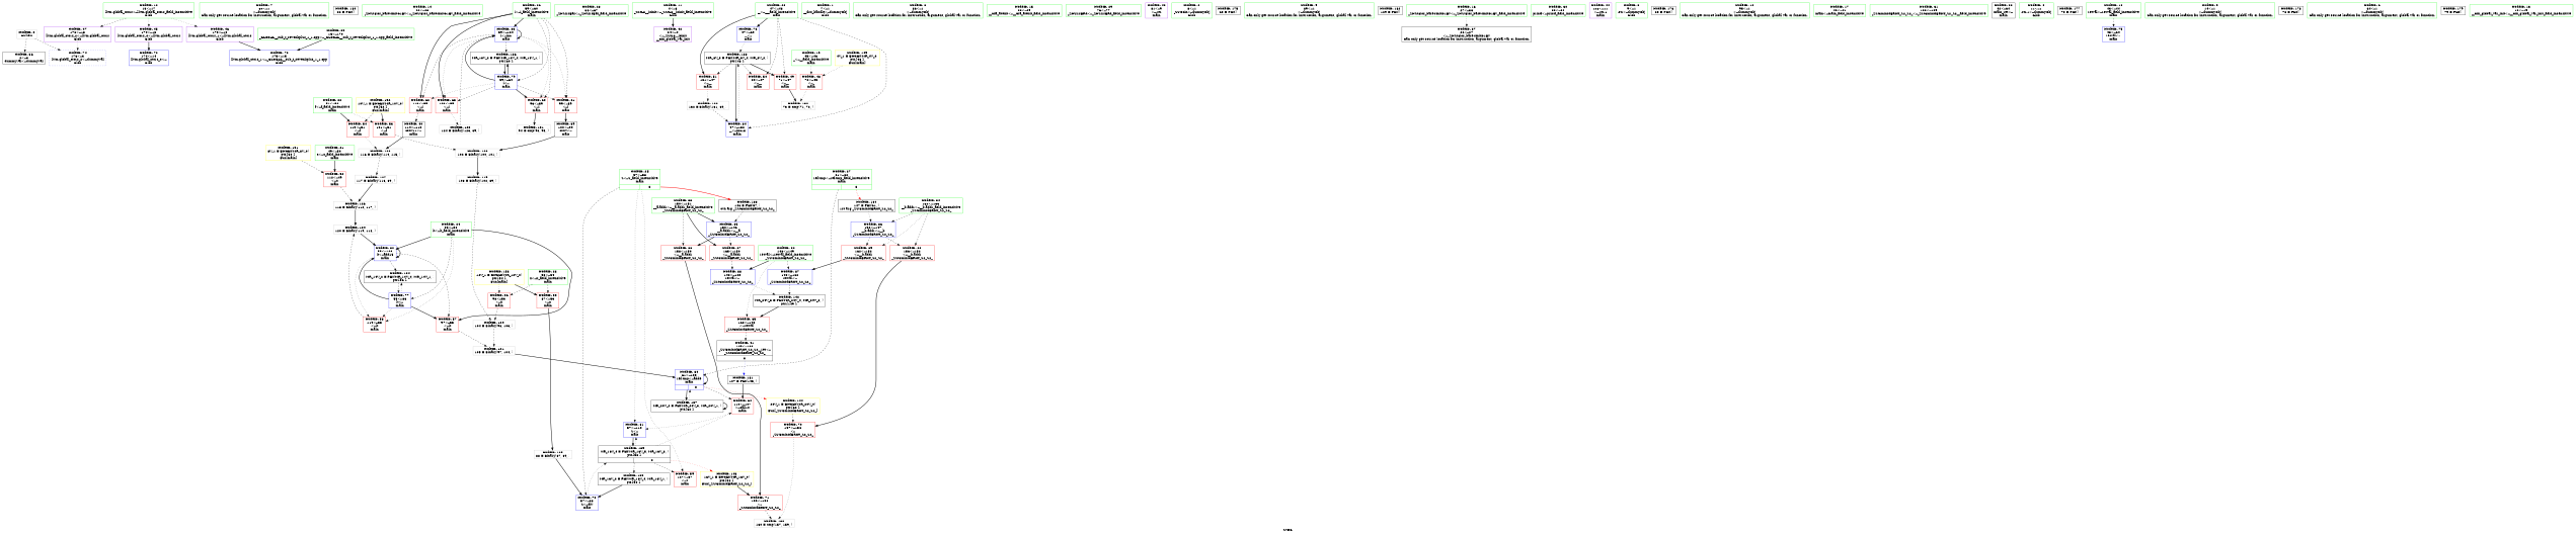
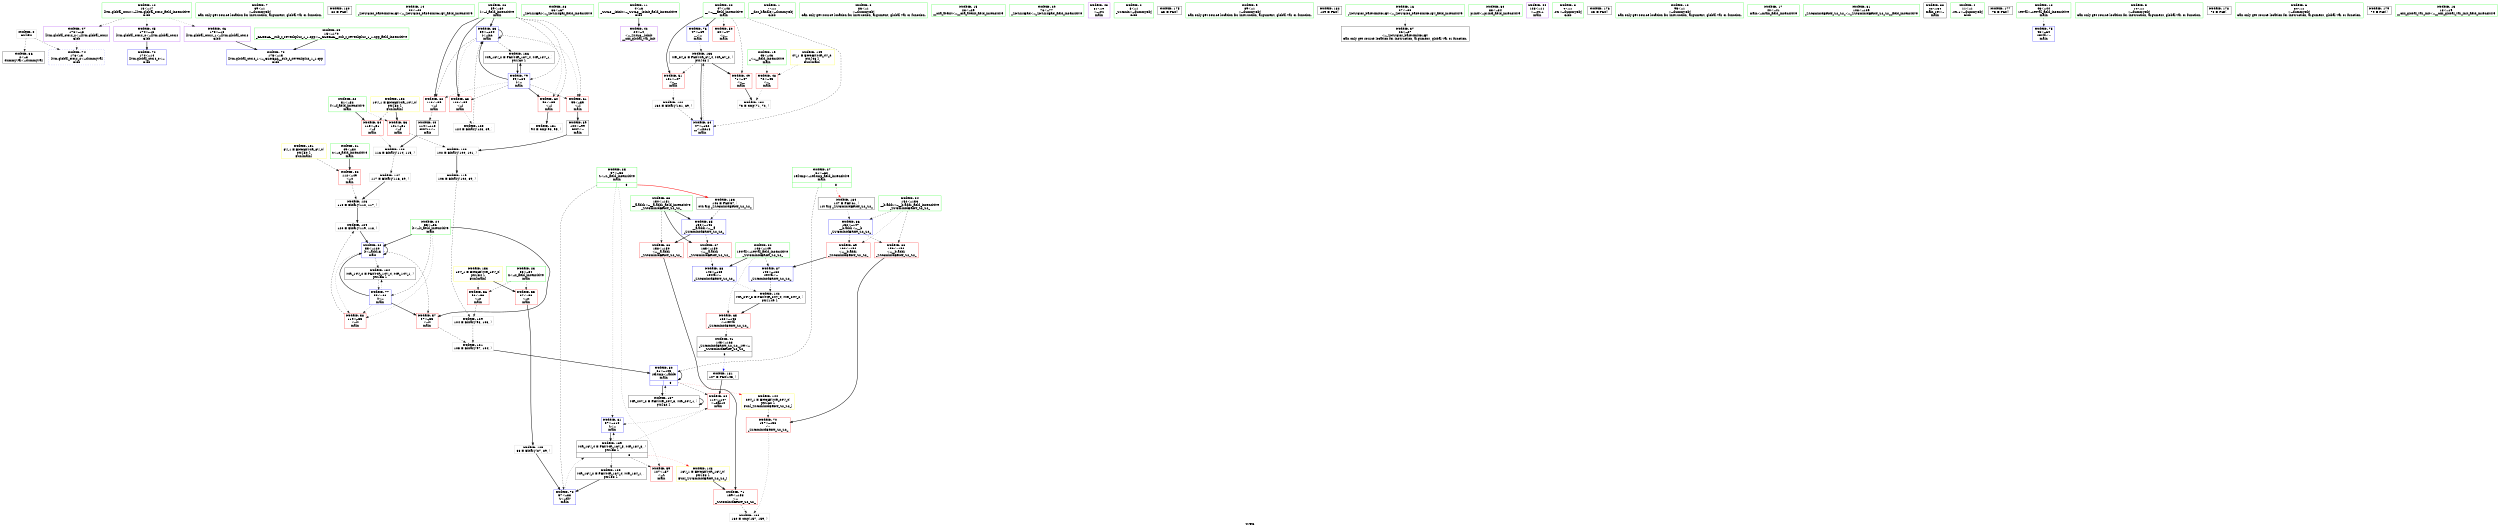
  digraph {
    label=SVFG
    node [color=green shape=record]
    edge [style=dashed]
    n1 [color=grey label="{NodeID: 0\nNullPtr}"]
    n2 [color=black label="{NodeID: 36\n2\<--3\ndummyVal\<--dummyVal\n}"]
    n3 [color=blue label="{NodeID: 74\n176\<--3\nllvm.global_ctors_2\<--dummyVal\nGlob }" style=dotted]
    n4 [label="{NodeID: 7\n69\<--1\n\<--dummyObj\nCan only get source location for instruction, argument, global var or function.}"]
    n5 [color=black label="{NodeID: 180\n82 = PHI()\n}"]
    n6 [label="{NodeID: 14\n22\<--23\n_ZNSt8ios_base4InitC1Ev\<--_ZNSt8ios_base4InitC1Ev_field_insensitive\n}"]
    n7 [label="{NodeID: 21\n49\<--50\nc\<--c_field_insensitive\nmain\n}"]
    n8 [color=red label="{NodeID: 52\n112\<--49\n\<--c\nmain\n}"]
    n9 [color=grey label="{NodeID: 126\n118 = Binary(112, 117, )\n}"]
    n10 [color=grey label="{NodeID: 124\n120 = Binary(119, 118, )\n}"]
    n11 [label="{NodeID: 28\n66\<--67\n_ZNSirsERi\<--_ZNSirsERi_field_insensitive\n}"]
    n12 [label="{NodeID: 35\n15\<--170\n_GLOBAL__sub_I_sevenkplus_1_1.cpp\<--_GLOBAL__sub_I_sevenkplus_1_1.cpp_field_insensitive\n}"]
    n13 [color=blue label="{NodeID: 73\n175\<--15\nllvm.global_ctors_1\<--_GLOBAL__sub_I_sevenkplus_1_1.cpp\nGlob }"]
    n14 [color=grey label="{NodeID: 125\n88 = Binary(87, 89, )\n}"]
    n15 [color=blue label="{NodeID: 78\n57\<--88\nS\<--div\nmain\n}"]
    n16 [color=black label="{NodeID: 139\nMR_16V_4 = PHI(MR_16V_5, MR_16V_3, )\npts\{58 \}\n|{|<s4>8}}"]
    n17 [color=red label="{NodeID: 59\n127\<--57\n\<--S\nmain\n}"]
    n18 [color=red label="{NodeID: 64\n110\<--107\n\<--call10\nmain\n}"]
    n19 [color=blue label="{NodeID: 81\n57\<--110\nS\<--\nmain\n}"]
    n20 [color=black label="{NodeID: 135\nMR_16V_2 = PHI(MR_16V_4, MR_16V_1, )\npts\{58 \}\n}"]
    n21 [color=yellow label="{NodeID: 143\n16V_1 = ENCHI(MR_16V_0)\npts\{58 \}\nFun[_ZSt3minIdERKT_S2_S2_]}" style=double]
    n22 [color=purple label="{NodeID: 42\n24\<--4\n\<--_ZStL8__ioinit\n__cxx_global_var_init\n}"]
    n23 [color=grey label="{NodeID: 132\n73 = cmp(71, 72, )\n}"]
    n24 [color=red label="{NodeID: 49\n71\<--47\n\<--__\nmain\n}"]
    n25 [color=red label="{NodeID: 71\n159\<--158\n\<--\n_ZSt3minIdERKT_S2_S2_\n}"]
    n26 [color=grey label="{NodeID: 130\n160 = cmp(157, 159, )\n}"]
    n27 [color=red label="{NodeID: 56\n98\<--53\n\<--x\nmain\n}"]
    n28 [color=grey label="{NodeID: 129\n104 = Binary(98, 103, )\n}"]
    n29 [color=grey label="{NodeID: 121\n105 = Binary(97, 104, )\n}"]
    n30 [color=blue label="{NodeID: 80\n61\<--105\nref.tmp\<--add9\nmain\n|{|<s3>8}}"]
    n31 [color=red label="{NodeID: 63\n123\<--59\n\<--i\nmain\n}"]
    n32 [color=grey label="{NodeID: 123\n124 = Binary(123, 69, )\n}"]
    n33 [color=blue label="{NodeID: 83\n59\<--124\ni\<--inc\nmain\n}"]
    n34 [color=red label="{NodeID: 60\n93\<--59\n\<--i\nmain\n}"]
    n35 [color=red label="{NodeID: 61\n99\<--59\n\<--i\nmain\n}"]
    n36 [color=red label="{NodeID: 62\n113\<--59\n\<--i\nmain\n}"]
    n37 [color=black label="{NodeID: 136\nMR_18V_2 = PHI(MR_18V_4, MR_18V_1, )\npts\{60 \}\n}"]
    n38 [color=yellow label="{NodeID: 153\n12V_1 = ENCHI(MR_12V_0)\npts\{54 \}\nFun[main]}" style=double]
    n39 [color=red label="{NodeID: 55\n87\<--53\n\<--x\nmain\n}"]
    n40 [color=red label="{NodeID: 70\n157\<--156\n\<--\n_ZSt3minIdERKT_S2_S2_\n}"]
    n41 [color=blue label="{NodeID: 77\n55\<--86\nlt\<--\nmain\n}"]
    n42 [color=red label="{NodeID: 57\n97\<--55\n\<--lt\nmain\n}"]
    n43 [color=red label="{NodeID: 58\n119\<--55\n\<--lt\nmain\n}"]
    n44 [color=blue label="{NodeID: 82\n55\<--120\nlt\<--add15\nmain\n}"]
    n45 [color=black label="{NodeID: 134\nMR_14V_2 = PHI(MR_14V_4, MR_14V_1, )\npts\{56 \}\n}"]
    n46 [color=blue label="{NodeID: 84\n47\<--132\n__\<--inc18\nmain\n}"]
    n47 [color=black label="{NodeID: 133\nMR_6V_3 = PHI(MR_6V_4, MR_6V_2, )\npts\{48 \}\n}"]
    n48 [color=red label="{NodeID: 50\n80\<--47\n\<--__\nmain\n}"]
    n49 [color=red label="{NodeID: 51\n131\<--47\n\<--__\nmain\n}"]
    n50 [color=grey label="{NodeID: 122\n132 = Binary(131, 69, )\n}"]
    n51 [label="{NodeID: 1\n7\<--1\n__dso_handle\<--dummyObj\nGlob }"]
    n52 [label="{NodeID: 8\n86\<--1\n\<--dummyObj\nCan only get source location for instruction, argument, global var or function.}"]
    n53 [color=black label="{NodeID: 181\n107 = PHI(145, )\n}"]
    n54 [label="{NodeID: 15\n28\<--29\n__cxa_atexit\<--__cxa_atexit_field_insensitive\n}"]
    n55 [label="{NodeID: 22\n51\<--52\nf\<--f_field_insensitive\nmain\n}"]
    n56 [color=red label="{NodeID: 53\n101\<--51\n\<--f\nmain\n}"]
    n57 [color=red label="{NodeID: 54\n115\<--51\n\<--f\nmain\n}"]
    n58 [color=grey label="{NodeID: 120\n102 = Binary(100, 101, )\n}"]
    n59 [color=grey label="{NodeID: 128\n116 = Binary(114, 115, )\n}"]
    n60 [color=grey label="{NodeID: 119\n103 = Binary(102, 89, )\n}"]
    n61 [color=grey label="{NodeID: 127\n117 = Binary(116, 89, )\n}"]
    n62 [label="{NodeID: 29\n76\<--77\n_ZNSirsERd\<--_ZNSirsERd_field_insensitive\n}"]
    n63 [color=purple label="{NodeID: 43\n81\<--9\n\<--.str\nmain\n}"]
    n64 [color=black label="{NodeID: 137\nMR_20V_2 = PHI(MR_20V_3, MR_20V_1, )\npts\{62 \}\n}"]
    n65 [color=yellow label="{NodeID: 144\n20V_1 = ENCHI(MR_20V_0)\npts\{62 \}\nFun[_ZSt3minIdERKT_S2_S2_]}" style=double]
    n66 [color=blue label="{NodeID: 85\n150\<--146\n__a.addr\<--__a\n_ZSt3minIdERKT_S2_S2_\n}"]
    n67 [color=red label="{NodeID: 66\n158\<--150\n\<--__a.addr\n_ZSt3minIdERKT_S2_S2_\n}"]
    n68 [color=red label="{NodeID: 67\n165\<--150\n\<--__a.addr\n_ZSt3minIdERKT_S2_S2_\n}"]
    n69 [color=blue label="{NodeID: 88\n148\<--165\nretval\<--\n_ZSt3minIdERKT_S2_S2_\n}"]
    n70 [color=black label="{NodeID: 142\nMR_24V_3 = PHI(MR_24V_4, MR_24V_2, )\npts\{149 \}\n}"]
    n71 [label="{NodeID: 2\n8\<--1\n_ZSt3cin\<--dummyObj\nGlob }"]
    n72 [color=black label="{NodeID: 175\n65 = PHI()\n}"]
    n73 [label="{NodeID: 9\n89\<--1\n\<--dummyObj\nCan only get source location for instruction, argument, global var or function.}"]
    n74 [color=black label="{NodeID: 182\n129 = PHI()\n}"]
    n75 [label="{NodeID: 16\n27\<--33\n_ZNSt8ios_base4InitD1Ev\<--_ZNSt8ios_base4InitD1Ev_field_insensitive\n}"]
    n76 [color=black label="{NodeID: 37\n26\<--27\n\<--_ZNSt8ios_base4InitD1Ev\nCan only get source location for instruction, argument, global var or function.}"]
    n77 [label="{NodeID: 23\n53\<--54\nx\<--x_field_insensitive\nmain\n}"]
    n78 [label="{NodeID: 30\n83\<--84\nprintf\<--printf_field_insensitive\n}"]
    n79 [color=purple label="{NodeID: 44\n128\<--11\n\<--.str.1\nmain\n}"]
    n80 [color=red label="{NodeID: 65\n168\<--148\n\<--retval\n_ZSt3minIdERKT_S2_S2_\n}"]
    n81 [color=black label="{NodeID: 41\n145\<--168\n_ZSt3minIdERKT_S2_S2__ret\<--\n_ZSt3minIdERKT_S2_S2_\n|{<s0>8}}"]
    n82 [color=blue label="{NodeID: 72\n174\<--14\nllvm.global_ctors_0\<--\nGlob }"]
    n83 [color=blue label="{NodeID: 79\n59\<--64\ni\<--\nmain\n}"]
    n84 [color=grey label="{NodeID: 131\n94 = cmp(93, 95, )\n}"]
    n85 [color=black label="{NodeID: 39\n100\<--99\nconv\<--\nmain\n}"]
    n86 [color=black label="{NodeID: 40\n114\<--113\nconv11\<--\nmain\n}"]
    n87 [color=blue label="{NodeID: 86\n152\<--147\n__b.addr\<--__b\n_ZSt3minIdERKT_S2_S2_\n}"]
    n88 [color=red label="{NodeID: 68\n156\<--152\n\<--__b.addr\n_ZSt3minIdERKT_S2_S2_\n}"]
    n89 [color=red label="{NodeID: 69\n162\<--152\n\<--__b.addr\n_ZSt3minIdERKT_S2_S2_\n}"]
    n90 [color=blue label="{NodeID: 87\n148\<--162\nretval\<--\n_ZSt3minIdERKT_S2_S2_\n}"]
    n91 [label="{NodeID: 3\n9\<--1\n.str\<--dummyObj\nGlob }"]
    n92 [color=black label="{NodeID: 176\n25 = PHI()\n}"]
    n93 [label="{NodeID: 10\n95\<--1\n\<--dummyObj\nCan only get source location for instruction, argument, global var or function.}"]
    n94 [color=black label="{NodeID: 183\n146 = PHI(57, )\n0th arg _ZSt3minIdERKT_S2_S2_ }"]
    n95 [label="{NodeID: 17\n40\<--41\nmain\<--main_field_insensitive\n}"]
    n96 [label="{NodeID: 24\n55\<--56\nlt\<--lt_field_insensitive\nmain\n}"]
    n97 [label="{NodeID: 31\n108\<--109\n_ZSt3minIdERKT_S2_S2_\<--_ZSt3minIdERKT_S2_S2__field_insensitive\n}"]
    n98 [color=black label="{NodeID: 38\n42\<--64\nmain_ret\<--\nmain\n}"]
    n99 [color=purple label="{NodeID: 45\n174\<--13\nllvm.global_ctors_0\<--llvm.global_ctors\nGlob }"]
    n100 [color=yellow label="{NodeID: 149\n4V_1 = ENCHI(MR_4V_0)\npts\{46 \}\nFun[main]}" style=double]
    n101 [color=red label="{NodeID: 48\n72\<--45\n\<--_\nmain\n}"]
    n102 [label="{NodeID: 4\n11\<--1\n.str.1\<--dummyObj\nGlob }"]
    n103 [color=black label="{NodeID: 177\n75 = PHI()\n}"]
    n104 [label="{NodeID: 11\n4\<--6\n_ZStL8__ioinit\<--_ZStL8__ioinit_field_insensitive\nGlob }"]
    n105 [color=black label="{NodeID: 184\n147 = PHI(61, )\n1st arg _ZSt3minIdERKT_S2_S2_ }"]
    n106 [label="{NodeID: 18\n43\<--44\nretval\<--retval_field_insensitive\nmain\n}"]
    n107 [color=blue label="{NodeID: 75\n43\<--64\nretval\<--\nmain\n}"]
    n108 [label="{NodeID: 25\n57\<--58\nS\<--S_field_insensitive\nmain\n|{|<s3>8}}"]
    n109 [label="{NodeID: 32\n148\<--149\nretval\<--retval_field_insensitive\n_ZSt3minIdERKT_S2_S2_\n}"]
    n110 [color=purple label="{NodeID: 46\n175\<--13\nllvm.global_ctors_1\<--llvm.global_ctors\nGlob }"]
    n111 [label="{NodeID: 5\n14\<--1\n\<--dummyObj\nCan only get source location for instruction, argument, global var or function.}"]
    n112 [color=black label="{NodeID: 178\n78 = PHI()\n}"]
    n113 [label="{NodeID: 12\n13\<--17\nllvm.global_ctors\<--llvm.global_ctors_field_insensitive\nGlob }"]
    n114 [color=purple label="{NodeID: 47\n176\<--13\nllvm.global_ctors_2\<--llvm.global_ctors\nGlob }"]
    n115 [label="{NodeID: 19\n45\<--46\n_\<--__field_insensitive\nmain\n}"]
    n116 [label="{NodeID: 26\n59\<--60\ni\<--i_field_insensitive\nmain\n}"]
    n117 [label="{NodeID: 33\n150\<--151\n__a.addr\<--__a.addr_field_insensitive\n_ZSt3minIdERKT_S2_S2_\n}"]
    n118 [color=yellow label="{NodeID: 151\n8V_1 = ENCHI(MR_8V_0)\npts\{50 \}\nFun[main]}" style=double]
    n119 [label="{NodeID: 6\n64\<--1\n\<--dummyObj\nCan only get source location for instruction, argument, global var or function.}"]
    n120 [color=black label="{NodeID: 179\n79 = PHI()\n}"]
    n121 [label="{NodeID: 13\n18\<--19\n__cxx_global_var_init\<--__cxx_global_var_init_field_insensitive\n}"]
    n122 [label="{NodeID: 20\n47\<--48\n__\<--___field_insensitive\nmain\n}"]
    n123 [color=blue label="{NodeID: 76\n47\<--69\n__\<--\nmain\n}"]
    n124 [label="{NodeID: 27\n61\<--62\nref.tmp\<--ref.tmp_field_insensitive\nmain\n|{|<s1>8}}"]
    n125 [label="{NodeID: 34\n152\<--153\n__b.addr\<--__b.addr_field_insensitive\n_ZSt3minIdERKT_S2_S2_\n}"]
    n126 [color=yellow label="{NodeID: 152\n10V_1 = ENCHI(MR_10V_0)\npts\{52 \}\nFun[main]}" style=double]
    n1 -> n2
    n1 -> n3
    n7 -> n8 [style=bold]
    n8 -> n9
    n9 -> n10 [style=bold]
    n10 -> n44 [style=bold]
    n12 -> n13 [style=bold]
    n14 -> n15 [style=bold]
    n15 -> n16 [style=dotted]
    n16 -> n17
    n16 -> n18 [style=dotted]
    n16 -> n19 [style=dotted]
    n16 -> n20
    n16 -> n21 [color=red style=dotted tailport=s4]
    n18 -> n19 [style=dotted]
    n19 -> n16 [style=bold]
    n20 -> n15 [style=bold]
    n21 -> n25 [style=bold]
    n24 -> n23 [style=bold]
    n25 -> n26
    n27 -> n28
    n28 -> n29
    n29 -> n30 [style=bold]
    n30 -> n18
    n30 -> n30 [style=bold]
    n30 -> n64 [style=bold]
    n30 -> n65 [color=red style=dotted tailport=s3]
    n31 -> n32 [style=dotted]
    n32 -> n33
    n33 -> n31 [style=dotted]
    n33 -> n33 [style=bold]
    n33 -> n34 [style=dotted]
    n33 -> n35 [style=dotted]
    n33 -> n36
    n33 -> n37
    n34 -> n84 [style=bold]
    n35 -> n85 [style=bold]
    n36 -> n86
    n37 -> n83 [style=bold]
    n38 -> n27 [style=dotted]
    n38 -> n39 [style=bold]
    n39 -> n14 [style=bold]
    n40 -> n26 [style=dotted]
    n41 -> n42 [style=bold]
    n41 -> n43 [style=dotted]
    n41 -> n44 [style=bold]
    n41 -> n45 [style=dotted]
    n42 -> n29
    n43 -> n10
    n44 -> n42
    n44 -> n43 [style=dotted]
    n44 -> n44 [style=bold]
    n44 -> n45
    n45 -> n41
    n46 -> n47 [style=dotted]
    n47 -> n24 [style=bold]
    n47 -> n46 [style=bold]
-   n47 -> n48
    n47 -> n49
    n49 -> n50 [style=dotted]
    n50 -> n46
    n53 -> n18 [style=bold]
    n55 -> n56 [style=dotted]
    n55 -> n57 [style=bold]
    n56 -> n58
    n57 -> n59 [style=dotted]
    n58 -> n60 [style=bold]
    n59 -> n61
    n60 -> n28
    n61 -> n9 [style=bold]
    n64 -> n30 [style=dotted]
    n64 -> n64 [style=bold]
    n65 -> n40
    n66 -> n67 [style=bold]
    n66 -> n68
    n67 -> n25 [style=bold]
    n68 -> n69
    n69 -> n70 [style=dotted]
    n70 -> n80 [style=bold]
    n75 -> n76 [style=dotted]
    n77 -> n27
    n77 -> n39
    n80 -> n81
    n81 -> n53 [color=blue style=dotted tailport=s0]
    n83 -> n31
    n83 -> n33 [style=bold]
    n83 -> n34 [style=bold]
    n83 -> n35
    n83 -> n36 [style=dotted]
    n83 -> n37 [style=bold]
    n85 -> n58 [style=bold]
    n86 -> n59 [style=bold]
    n87 -> n88
    n87 -> n89
    n88 -> n40 [style=bold]
    n89 -> n90 [style=bold]
    n90 -> n70
    n94 -> n66
    n96 -> n41
    n96 -> n42 [style=bold]
    n96 -> n43 [style=dotted]
    n96 -> n44 [style=bold]
    n99 -> n82 [style=bold]
    n100 -> n101 [style=dotted]
    n101 -> n23 [style=dotted]
    n104 -> n22 [style=bold]
    n105 -> n87 [style=dotted]
    n106 -> n107
    n108 -> n15
    n108 -> n17 [style=dotted]
    n108 -> n19 [style=dotted]
    n108 -> n94 [color=red style=bold tailport=s3]
    n109 -> n69 [style=bold]
    n109 -> n80 [style=dotted]
    n109 -> n90
    n110 -> n13 [style=bold]
    n113 -> n99 [style=dotted]
    n113 -> n110 [style=dotted]
    n113 -> n114
    n114 -> n3 [style=dotted]
    n115 -> n101 [style=dotted]
    n116 -> n31 [style=bold]
    n116 -> n33 [style=bold]
    n116 -> n34
    n116 -> n35
    n116 -> n36 [style=bold]
    n116 -> n83
    n117 -> n66 [style=bold]
    n117 -> n67
    n117 -> n68 [style=bold]
    n118 -> n8
    n122 -> n24
    n122 -> n46
    n122 -> n48
    n122 -> n49 [style=bold]
    n122 -> n123 [style=bold]
    n123 -> n47 [style=dotted]
    n124 -> n30
    n124 -> n105 [color=red tailport=s1]
    n125 -> n87
    n125 -> n88
    n125 -> n89 [style=dotted]
    n126 -> n56 [style=bold]
    n126 -> n57
  }
